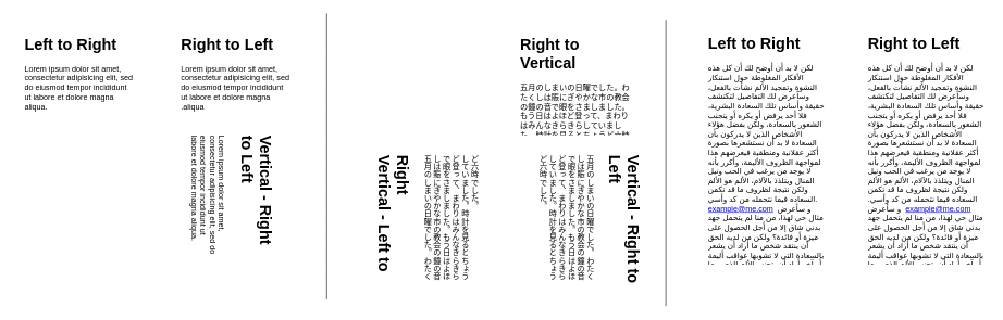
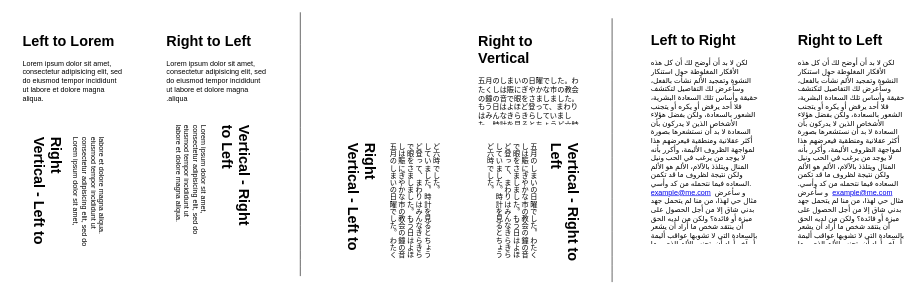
  <mxCell id="0" />
  <mxCell id="1" parent="0" />
- <mxCell id="2" value="&lt;h1&gt;Left to Right&lt;/h1&gt;&lt;p&gt;Lorem ipsum dolor sit amet, consectetur adipisicing elit, sed do eiusmod tempor incididunt ut labore et dolore magna aliqua.&lt;/p&gt;" style="text;html=1;spacing=13;spacingTop=-20;whiteSpace=wrap;overflow=hidden;rounded=0;textDirection=ltr;spacingLeft=4;spacingBottom=4;spacingRight=4;" parent="1" vertex="1"><mxGeometry x="20" y="40" width="200" height="160" as="geometry" /></mxCell>
+ <mxCell id="2" value="&lt;h1&gt;Left to Lorem&lt;/h1&gt;&lt;p&gt;Lorem ipsum dolor sit amet, consectetur adipisicing elit, sed do eiusmod tempor incididunt ut labore et dolore magna aliqua.&lt;/p&gt;" style="text;html=1;spacing=13;spacingTop=-20;whiteSpace=wrap;overflow=hidden;rounded=0;textDirection=ltr;spacingLeft=4;spacingBottom=4;spacingRight=4;" parent="1" vertex="1"><mxGeometry x="20" y="40" width="200" height="160" as="geometry" /></mxCell>
  <mxCell id="3" value="&lt;h1&gt;Right to Left&lt;/h1&gt;&lt;p&gt;Lorem ipsum dolor sit amet, consectetur adipisicing elit, sed do eiusmod tempor incididunt ut labore et dolore magna aliqua.&lt;/p&gt;" style="text;html=1;spacing=13;spacingTop=-20;whiteSpace=wrap;overflow=hidden;rounded=0;textDirection=rtl;spacingLeft=4;spacingBottom=4;spacingRight=4;" parent="1" vertex="1"><mxGeometry x="260" y="40" width="200" height="160" as="geometry" /></mxCell>
+ <mxCell id="4" value="&lt;p&gt;&lt;font size=&quot;5&quot;&gt;&lt;b&gt;Vertical - Left to Right&lt;/b&gt;&lt;/font&gt;&lt;/p&gt;&lt;p&gt;Lorem ipsum dolor sit amet, consectetur adipisicing elit, sed do eiusmod tempor incididunt ut labore et dolore magna aliqua.&lt;/p&gt;" style="text;html=1;spacing=13;spacingTop=-20;whiteSpace=wrap;overflow=hidden;rounded=0;textDirection=vertical-lr;spacingLeft=4;spacingBottom=4;spacingRight=4;" parent="1" vertex="1"><mxGeometry x="20" y="230" width="190" height="200" as="geometry" /></mxCell>
  <mxCell id="5" value="&lt;h1&gt;Vertical - Right to Left&lt;/h1&gt;&lt;p&gt;Lorem ipsum dolor sit amet, consectetur adipisicing elit, sed do eiusmod tempor incididunt ut labore et dolore magna aliqua.&lt;/p&gt;" style="text;html=1;spacing=13;spacingTop=-20;whiteSpace=wrap;overflow=hidden;rounded=0;textDirection=vertical-rl;spacingLeft=4;spacingBottom=4;spacingRight=4;" parent="1" vertex="1"><mxGeometry x="260" y="210" width="190" height="200" as="geometry" /></mxCell>
  <mxCell id="6" value="&lt;h1&gt;Right to Vertical&lt;/h1&gt;&lt;p&gt;五月のしまいの日曜でした。わたくしは賑にぎやかな市の教会の鐘の音で眼をさましました。もう日はよほど登って、まわりはみんなきらきらしていました。時計を見るとちょうど六時でした。&lt;/p&gt;" style="text;html=1;spacing=13;spacingTop=-20;whiteSpace=wrap;overflow=hidden;rounded=0;textDirection=rtl;spacingLeft=4;spacingBottom=4;spacingRight=4;" parent="1" vertex="1"><mxGeometry x="780" y="40" width="200" height="180" as="geometry" /></mxCell>
  <mxCell id="7" value="&lt;h1&gt;Vertical - Left to Right&lt;/h1&gt;&lt;p&gt;五月のしまいの日曜でした。わたくしは賑にぎやかな市の教会の鐘の音で眼をさましました。もう日はよほど登って、まわりはみんなきらきらしていました。時計を見るとちょうど六時でした。&lt;/p&gt;" style="text;html=1;spacing=13;spacingTop=-20;whiteSpace=wrap;overflow=hidden;rounded=0;textDirection=vertical-lr;spacingLeft=4;spacingBottom=4;spacingRight=4;" parent="1" vertex="1"><mxGeometry x="540" y="240" width="190" height="210" as="geometry" /></mxCell>
- <mxCell id="8" value="&lt;h1&gt;Vertical - Right to Left&lt;/h1&gt;&lt;p&gt;五月のしまいの日曜でした。わたくしは賑にぎやかな市の教会の鐘の音で眼をさましました。もう日はよほど登って、まわりはみんなきらきらしていました。時計を見るとちょうど六時でした。&lt;/p&gt;" style="text;html=1;spacing=13;spacingTop=-20;whiteSpace=wrap;overflow=hidden;rounded=0;textDirection=vertical-rl;spacingLeft=4;spacingBottom=4;spacingRight=4;" parent="1" vertex="1"><mxGeometry x="795" y="240" width="190" height="210" as="geometry" /></mxCell>
+ <mxCell id="8" value="&lt;h1&gt;Vertical - Right to Left&lt;/h1&gt;&lt;p&gt;五月のしまいの日曜でした。わたくしは賑にぎやかな市の教会の鐘の音で眼をさましました。もう日はよほど登って、まわりはみんなきらきらしていました。時計を見るとちょうど六時でした。&lt;/p&gt;" style="text;html=1;spacing=13;spacingTop=-20;whiteSpace=wrap;overflow=hidden;rounded=0;textDirection=vertical-rl;spacingLeft=4;spacingBottom=4;spacingRight=4;" parent="1" vertex="1"><mxGeometry x="780" y="240" width="190" height="210" as="geometry" /></mxCell>
  <mxCell id="9" value="" style="endArrow=none;html=1;rounded=0;fontSize=12;startSize=8;endSize=8;curved=1;" parent="1" edge="1"><mxGeometry width="50" height="50" relative="1" as="geometry"><mxPoint x="500" y="460" as="sourcePoint" /><mxPoint x="500" y="20" as="targetPoint" /></mxGeometry></mxCell>
  <mxCell id="10" value="&lt;h1&gt;Left to Right&lt;/h1&gt;&lt;p&gt;لكن لا بد أن أوضح لك أن كل هذه الأفكار المغلوطة حول استنكار &amp;nbsp;النشوة وتمجيد الألم نشأت بالفعل، وسأعرض لك التفاصيل لتكتشف حقيقة وأساس تلك السعادة البشرية، فلا أحد يرفض أو يكره أو يتجنب الشعور بالسعادة، ولكن بفضل هؤلاء الأشخاص الذين لا يدركون بأن السعادة لا بد أن نستشعرها بصورة أكثر عقلانية ومنطقية فيعرضهم هذا لمواجهة الظروف الأليمة، وأكرر بأنه لا يوجد من يرغب في الحب ونيل المنال ويتلذذ بالآلام، الألم هو الألم ولكن نتيجة لظروف ما قد تكمن السعاده فيما نتحمله من كد وأسي. &lt;a href=&quot;mailto:example@me.com&quot;&gt;example@me.com&lt;/a&gt;&amp;nbsp; و سأعرض مثال حي لهذا، من منا لم يتحمل جهد بدني شاق إلا من أجل الحصول على ميزة أو فائدة؟ ولكن من لديه الحق أن ينتقد شخص ما أراد أن يشعر بالسعادة التي لا تشوبها عواقب أليمة أو آخر أراد أن يتجنب الألم الذي ربما تنجم عنه بعض المتعة ؟&amp;nbsp;&lt;/p&gt;" style="text;html=1;spacing=5;spacingTop=-20;whiteSpace=wrap;overflow=hidden;rounded=0;textDirection=ltr;" parent="1" vertex="1"><mxGeometry x="1080" y="47" width="190" height="360" as="geometry" /></mxCell>
  <mxCell id="11" value="&lt;h1&gt;Right to Left&lt;/h1&gt;&lt;p&gt;لكن لا بد أن أوضح لك أن كل هذه الأفكار المغلوطة حول استنكار &amp;nbsp;النشوة وتمجيد الألم نشأت بالفعل، وسأعرض لك التفاصيل لتكتشف حقيقة وأساس تلك السعادة البشرية، فلا أحد يرفض أو يكره أو يتجنب الشعور بالسعادة، ولكن بفضل هؤلاء الأشخاص الذين لا يدركون بأن السعادة لا بد أن نستشعرها بصورة أكثر عقلانية ومنطقية فيعرضهم هذا لمواجهة الظروف الأليمة، وأكرر بأنه لا يوجد من يرغب في الحب ونيل المنال ويتلذذ بالآلام، الألم هو الألم ولكن نتيجة لظروف ما قد تكمن السعاده فيما نتحمله من كد وأسي. &lt;a href=&quot;mailto:example@me.com&quot;&gt;example@me.com&lt;/a&gt;&amp;nbsp; و سأعرض مثال حي لهذا، من منا لم يتحمل جهد بدني شاق إلا من أجل الحصول على ميزة أو فائدة؟ ولكن من لديه الحق أن ينتقد شخص ما أراد أن يشعر بالسعادة التي لا تشوبها عواقب أليمة أو آخر أراد أن يتجنب الألم الذي ربما تنجم عنه بعض المتعة ؟&amp;nbsp;&lt;/p&gt;" style="text;html=1;spacing=5;spacingTop=-20;whiteSpace=wrap;overflow=hidden;rounded=0;textDirection=rtl;" vertex="1" parent="1"><mxGeometry x="1325" y="47" width="190" height="360" as="geometry" /></mxCell>
  <mxCell id="12" value="" style="endArrow=none;html=1;rounded=0;fontSize=12;startSize=8;endSize=8;curved=1;" edge="1" parent="1"><mxGeometry width="50" height="50" relative="1" as="geometry"><mxPoint x="1020" y="470" as="sourcePoint" /><mxPoint x="1020" y="30" as="targetPoint" /></mxGeometry></mxCell>
